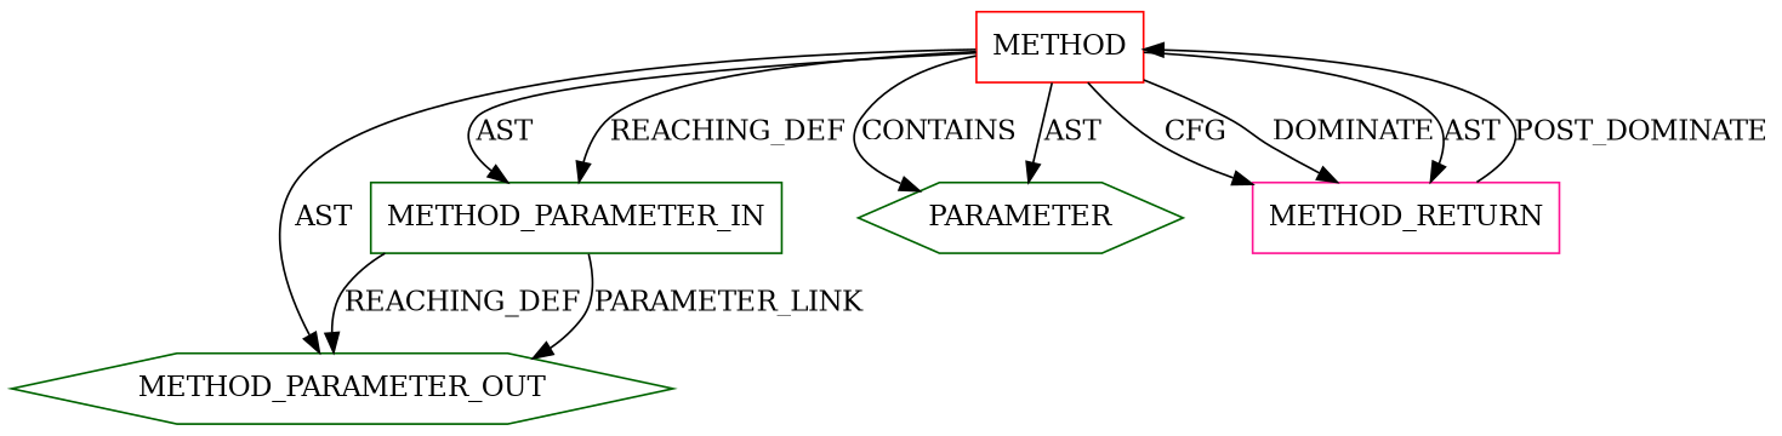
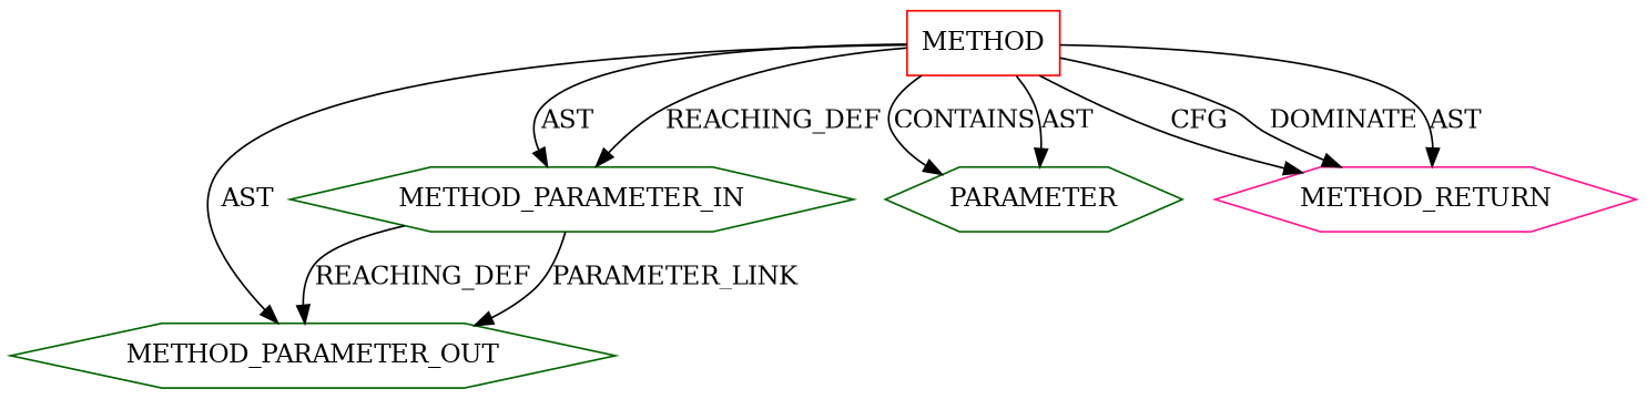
  digraph {
    node [CODE="<empty>" ORDER=1 color=darkgreen shape=hexagon EVALUATION_STRATEGY=BY_VALUE TYPE_FULL_NAME=ANY]
    n1 [AST_PARENT_FULL_NAME="<global>" AST_PARENT_TYPE=NAMESPACE_BLOCK FILENAME="<empty>" FULL_NAME=PAGE_ALIGN IS_EXTERNAL=true NAME=PAGE_ALIGN ORDER=0 color=red label=METHOD shape=box EVALUATION_STRATEGY="" TYPE_FULL_NAME=""]
    n2 [CODE=p1 INDEX=1 IS_VARIADIC=false NAME=p1 label=METHOD_PARAMETER_OUT]
-   n3 [CODE=p1 INDEX=1 IS_VARIADIC=false NAME=p1 label=METHOD_PARAMETER_IN shape=box]
+   n3 [CODE=p1 INDEX=1 IS_VARIADIC=false NAME=p1 label=METHOD_PARAMETER_IN]
    n4 [ARGUMENT_INDEX=1 label=PARAMETER EVALUATION_STRATEGY=""]
-   n5 [CODE=RET ORDER=2 color=deeppink label=METHOD_RETURN shape=box]
+   n5 [CODE=RET ORDER=2 color=deeppink label=METHOD_RETURN]
    n1 -> n2 [label=AST]
    n1 -> n3 [label=AST]
    n1 -> n3 [label=REACHING_DEF]
    n1 -> n4 [label=CONTAINS]
    n1 -> n4 [label=AST]
    n1 -> n5 [label=CFG]
    n1 -> n5 [label=DOMINATE]
    n1 -> n5 [label=AST]
    n3 -> n2 [VARIABLE=p1 label=REACHING_DEF]
    n3 -> n2 [label=PARAMETER_LINK]
-   n5 -> n1 [label=POST_DOMINATE]
  }
